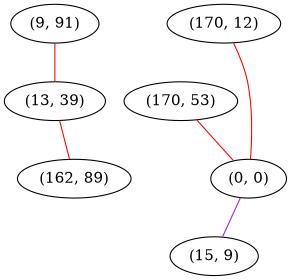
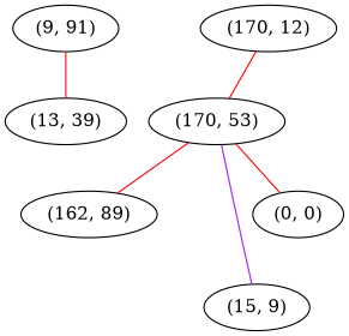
  graph {
    edge [color=red weight=1]
    "(9, 91)"
    "(13, 39)"
    "(170, 12)"
    "(170, 53)"
    "(0, 0)"
    n6 [label="(162, 89)"]
    "(15, 9)"
    "(9, 91)" -- "(13, 39)"
-   "(170, 12)" -- "(0, 0)"
+   "(170, 12)" -- "(170, 53)"
    "(170, 53)" -- "(0, 0)"
-   "(13, 39)" -- n6
-   "(0, 0)" -- "(15, 9)" [color=purple weight=4]
+   "(170, 53)" -- n6
+   "(170, 53)" -- "(15, 9)" [color=purple weight=4]
  }
